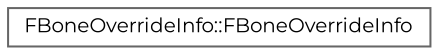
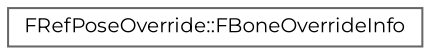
  digraph {
    rankdir=TB
    fontname=Montserrat
-   n1 [color=grey40 fillcolor=white fontname=Montserrat fontsize=10 height=0.2 label="FBoneOverrideInfo::FBoneOverrideInfo" shape=box style=filled width=0.4]
+   n1 [color=grey40 fillcolor=white fontname=Montserrat fontsize=10 height=0.2 label="FRefPoseOverride::FBoneOverrideInfo" shape=box style=filled width=0.4]
  }
